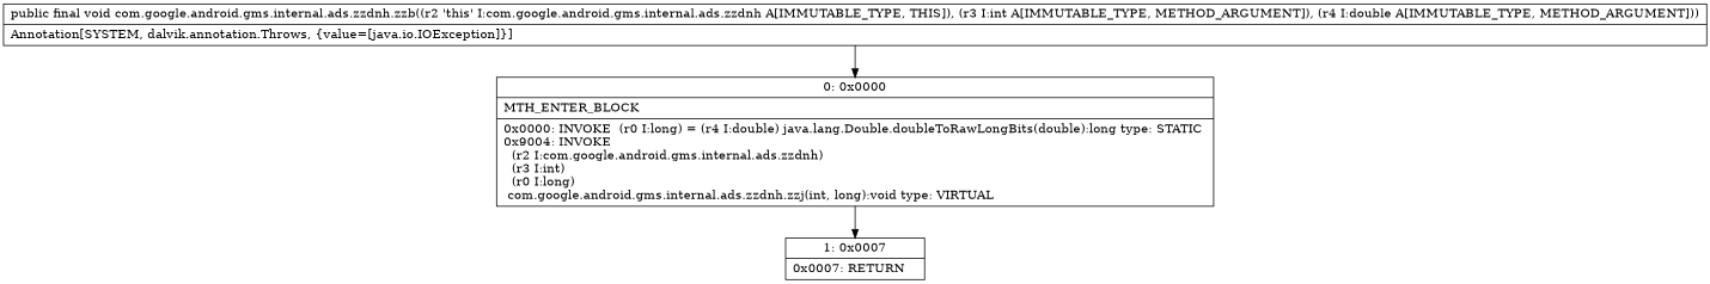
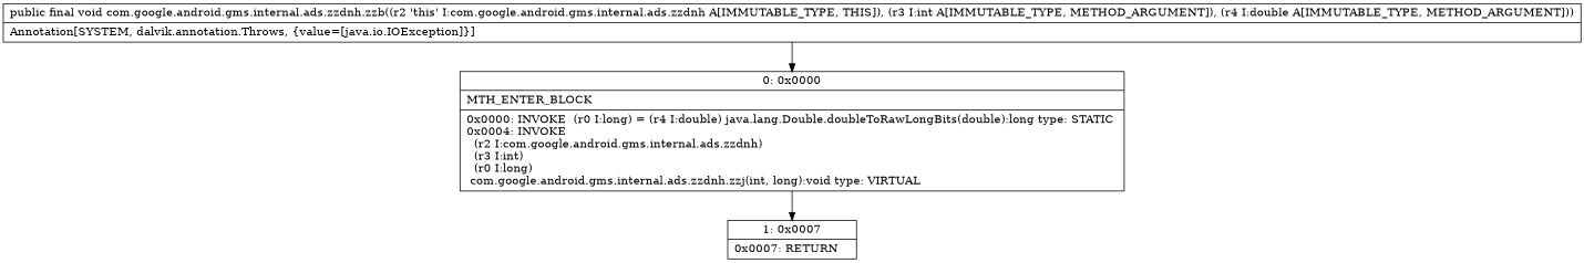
  digraph {
    node [shape=record]
-   n1 [label="{0\:\ 0x0000|MTH_ENTER_BLOCK\l|0x0000: INVOKE  (r0 I:long) = (r4 I:double) java.lang.Double.doubleToRawLongBits(double):long type: STATIC \l0x9004: INVOKE  \l  (r2 I:com.google.android.gms.internal.ads.zzdnh)\l  (r3 I:int)\l  (r0 I:long)\l com.google.android.gms.internal.ads.zzdnh.zzj(int, long):void type: VIRTUAL \l}"]
+   n1 [label="{0\:\ 0x0000|MTH_ENTER_BLOCK\l|0x0000: INVOKE  (r0 I:long) = (r4 I:double) java.lang.Double.doubleToRawLongBits(double):long type: STATIC \l0x0004: INVOKE  \l  (r2 I:com.google.android.gms.internal.ads.zzdnh)\l  (r3 I:int)\l  (r0 I:long)\l com.google.android.gms.internal.ads.zzdnh.zzj(int, long):void type: VIRTUAL \l}"]
    n2 [label="{1\:\ 0x0007|0x0007: RETURN   \l}"]
    n3 [label="{public final void com.google.android.gms.internal.ads.zzdnh.zzb((r2 'this' I:com.google.android.gms.internal.ads.zzdnh A[IMMUTABLE_TYPE, THIS]), (r3 I:int A[IMMUTABLE_TYPE, METHOD_ARGUMENT]), (r4 I:double A[IMMUTABLE_TYPE, METHOD_ARGUMENT]))  | Annotation[SYSTEM, dalvik.annotation.Throws, \{value=[java.io.IOException]\}]\l}"]
    n1 -> n2
    n3 -> n1
  }
